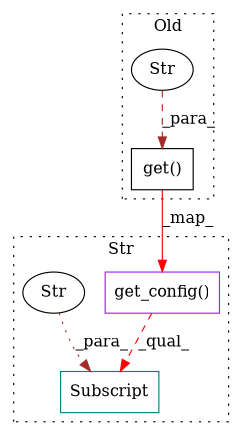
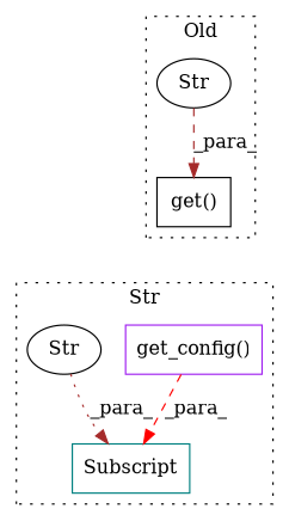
  digraph {
    node [a=75 color=black l=10 shape=box]
    edge [color=red style=dashed]
    n1 [l="59,1" label="get()" s="15383,15452"]
    n2 [a=66 label=Str s=15442 shape=ellipse]
    n3 [color=purple l=63 label="get_config()" s=15513]
    n4 [a=63 color=teal l="75,0" label=Subscript s="15513,0"]
    n5 [a=66 label=Str s=15577 shape=ellipse]
    subgraph cluster_1 {
      label=Old
      style=dotted
      n1
      n2
    }
    subgraph cluster_2 {
      label=Str
      style=dotted
      n3
      n4
      n5
    }
-   n1 -> n3 [label=_map_ style=solid]
    n2 -> n1 [color=brown label=_para_]
-   n3 -> n4 [label=_qual_]
+   n3 -> n4 [label=_para_]
    n5 -> n4 [color=brown label=_para_ style=dotted]
  }
